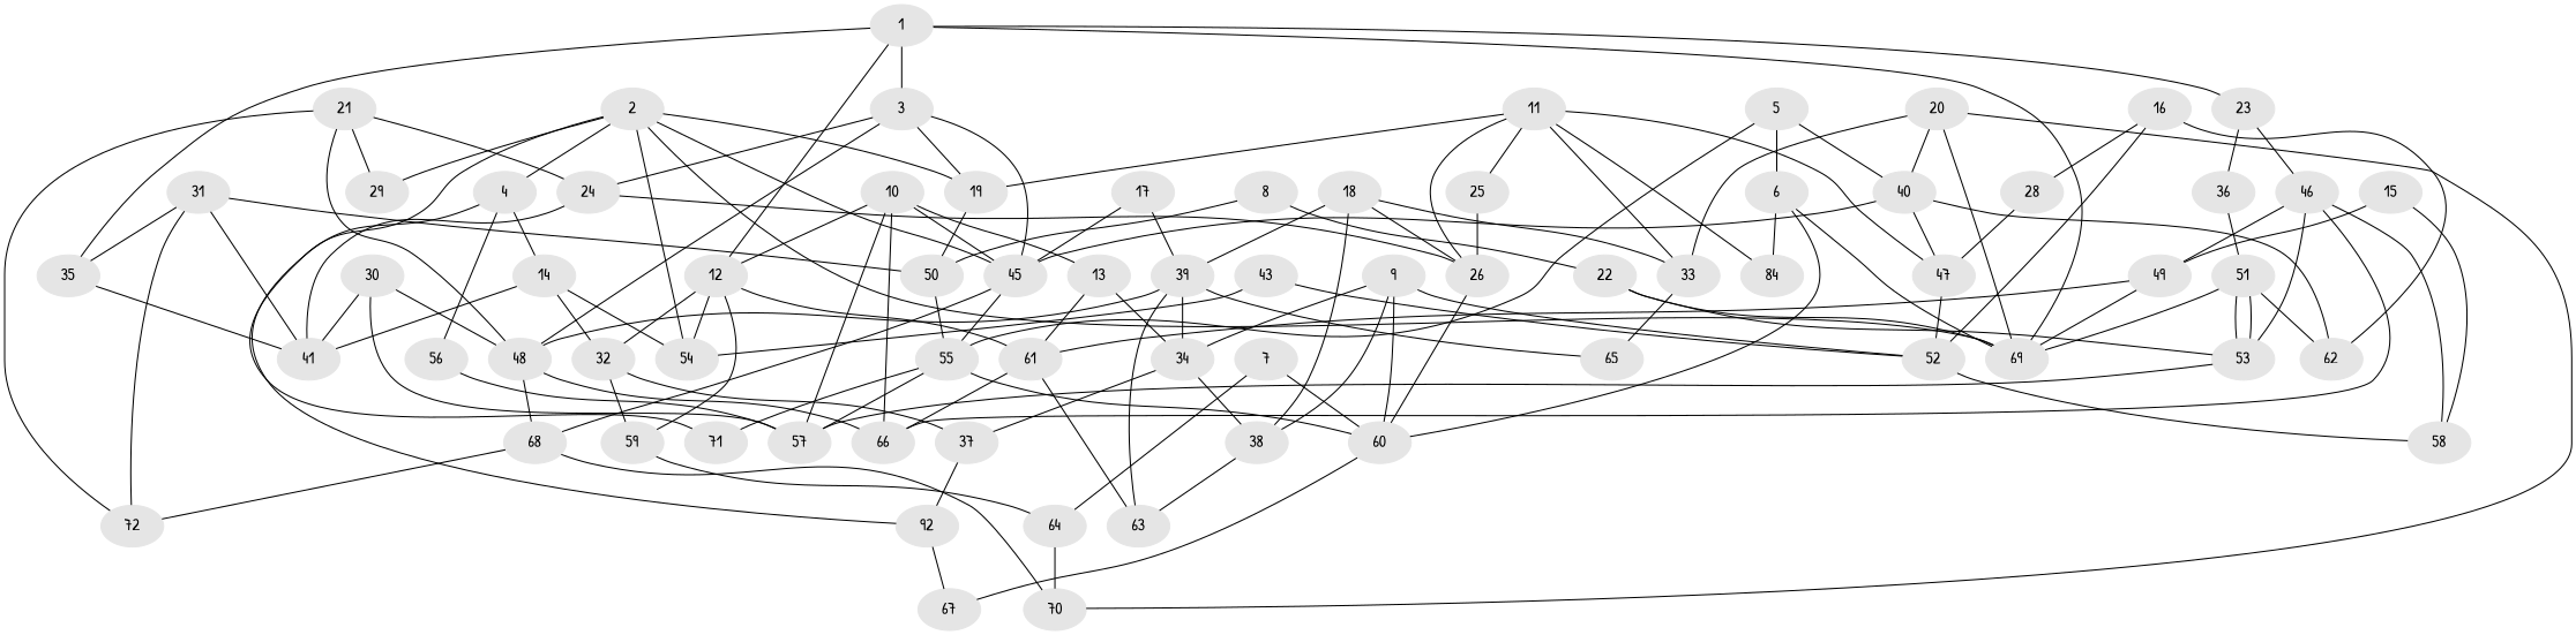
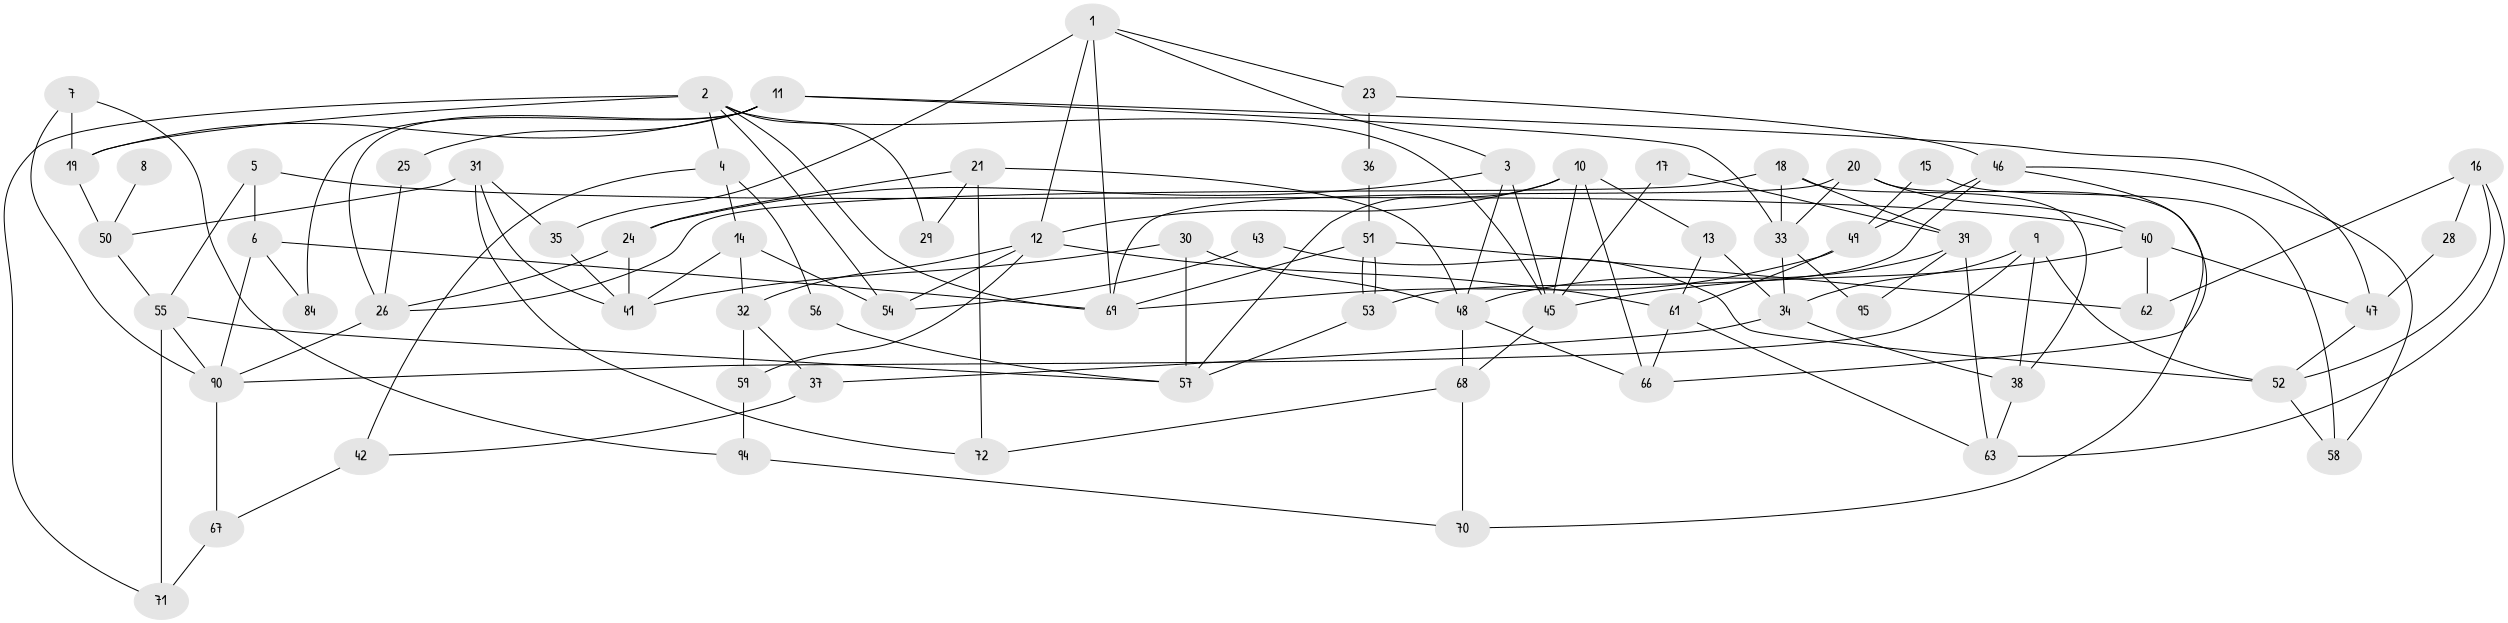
  graph {
    fontname="Patrick Hand"
    node [color=gray90 fontname="Patrick Hand" style=filled]
    edge [fontname="Patrick Hand"]
    1
    3
    12
    23
    35
    69
    45
    24
    48
    54
    32
    59
    61
    36
    46
    41
    2
    4
    19
    29
    71
    14
-   42 [label=92]
+   42
    56
    50
    55
    68
    26
    66
    67
    57
    5
    6
    40
    n35 [label=84]
-   60
+   60 [label=90]
    47
    62
    7
-   64
+   64 [label=94]
    70
    8
-   22
    53
    9
    34
    38
    52
    37
    63
    58
    10
    13
    11
    25
    33
-   65
+   65 [label=95]
    15
    49
    16
    28
    17
    39
    18
    20
    21
    72
    51
    43
    30
    31
    1 -- 3
    1 -- 12
    1 -- 23
    1 -- 35
    1 -- 69
    3 -- 45
    3 -- 24
    3 -- 48
    12 -- 54
    12 -- 32
    12 -- 59
    12 -- 61
    23 -- 36
    23 -- 46
    35 -- 41
-   45 -- 55
    45 -- 68
    24 -- 41
    24 -- 26
    48 -- 68
    48 -- 66
    32 -- 59
    32 -- 37
    59 -- 64
    61 -- 66
    61 -- 63
    36 -- 51
    46 -- 66
    46 -- 53
    46 -- 58
    46 -- 49
    2 -- 69
    2 -- 45
    2 -- 54
    2 -- 4
    2 -- 19
    2 -- 29
    2 -- 71
    4 -- 14
    4 -- 42
    4 -- 56
    19 -- 50
    14 -- 54
    14 -- 32
    14 -- 41
    42 -- 67
    56 -- 57
    50 -- 55
    55 -- 71
    55 -- 57
    55 -- 60
    68 -- 70
    68 -- 72
    26 -- 60
+   67 -- 71
    5 -- 55
    5 -- 6
    5 -- 40
    6 -- 69
    6 -- n35
    6 -- 60
    40 -- 45
    40 -- 47
    40 -- 62
    60 -- 67
    47 -- 52
-   3 -- 19
+   7 -- 19
    7 -- 60
    7 -- 64
    64 -- 70
    8 -- 50
-   8 -- 22
-   22 -- 69
-   22 -- 53
    53 -- 57
    9 -- 60
    9 -- 34
    9 -- 38
    9 -- 52
    34 -- 38
    34 -- 37
    38 -- 63
    52 -- 58
    37 -- 42
    10 -- 12
    10 -- 45
    10 -- 66
    10 -- 57
    10 -- 13
    13 -- 61
    13 -- 34
    11 -- 19
    11 -- 26
    11 -- n35
    11 -- 47
    11 -- 25
    11 -- 33
    25 -- 26
-   39 -- 34
+   33 -- 34
    33 -- 65
    15 -- 58
    15 -- 49
    49 -- 69
    49 -- 61
    16 -- 62
    16 -- 52
+   16 -- 63
    16 -- 28
    28 -- 47
    17 -- 45
    17 -- 39
    39 -- 48
    39 -- 63
    39 -- 65
    18 -- 26
    18 -- 38
    18 -- 33
    18 -- 39
    20 -- 69
    20 -- 40
    20 -- 70
    20 -- 33
    21 -- 24
    21 -- 48
    21 -- 29
    21 -- 72
    51 -- 69
    51 -- 62
    51 -- 53
    51 -- 53
    43 -- 54
    43 -- 52
    30 -- 48
    30 -- 41
    30 -- 57
    31 -- 35
    31 -- 41
    31 -- 50
    31 -- 72
  }
